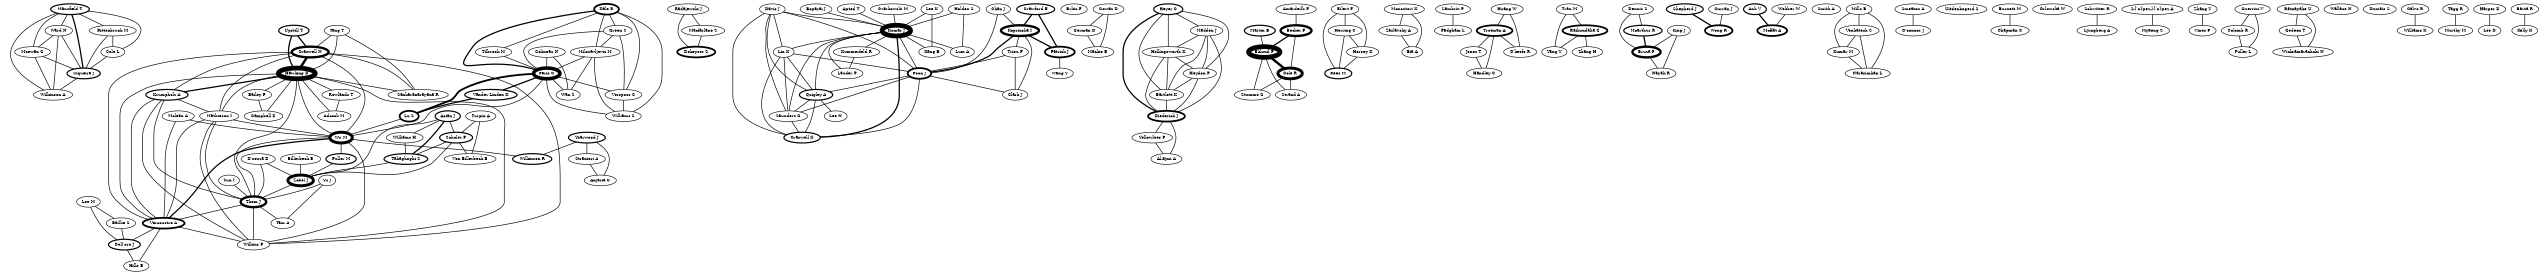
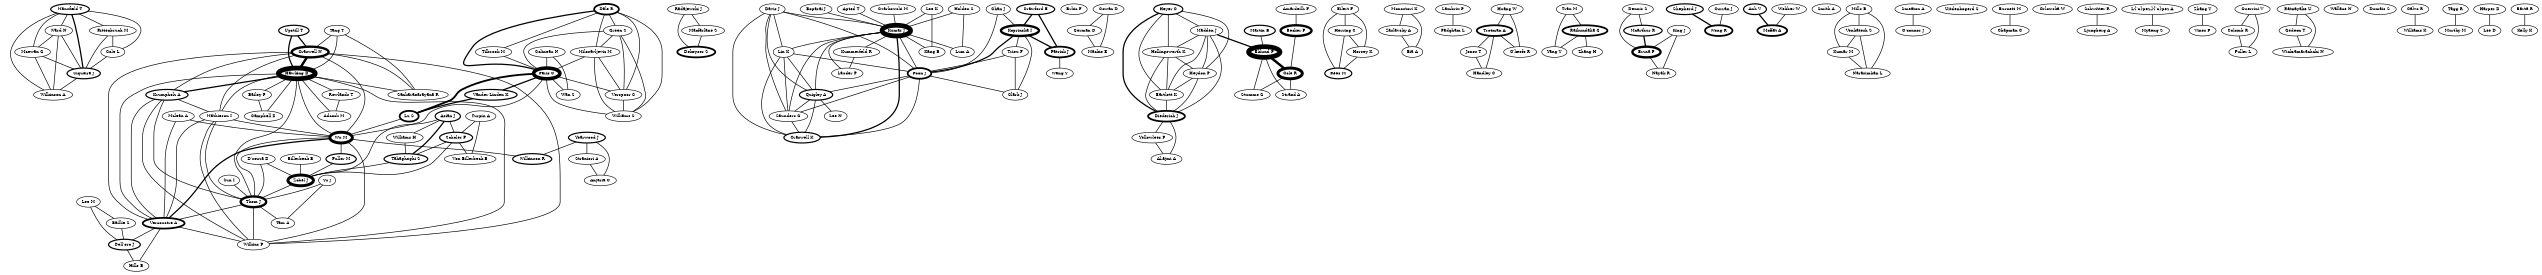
  graph {
    node [penwidth=2.0]
    edge [penwidth=2.2]
    "Mansfield T" [penwidth=4.0]
    "Ward N"
    "Mcewan G"
    "Siqueira J" [penwidth=4.0]
    "Wilkinson A"
    "Rittenbruch M"
    "Cole L"
    "Wu M" [penwidth=10.0]
    "Fuller M" [penwidth=4.0]
    "Wilkinson R" [penwidth=4.0]
    "Zobel J" [penwidth=10.0]
    "Thom J" [penwidth=8.0]
    "Dekeyser S" [penwidth=6.0]
    n14 [label="Kumar J" penwidth=16.0]
    "Czarkowski M"
    "Kummerfeld R"
    "Lauder P"
    n18 [label="Craswell K" penwidth=4.0]
    "Kang B"
    "Poon J" [penwidth=6.0]
    "Lum A"
    "Lin K"
    "Quigley A" [penwidth=4.0]
    "Saunders G"
    "Clark J"
    "Lee N"
    "Brkic F"
    "Cowan D"
    "German D"
    "Mackie E"
    "Becker P" [penwidth=8.0]
    "Eklund P" [penwidth=16.0]
    "Cole R" [penwidth=10.0]
    "Strand A"
    "Stumme G"
    "Asian J" [penwidth=4.0]
    "Williams H"
    "Tahaghoghi S" [penwidth=4.0]
    "Scholer F" [penwidth=4.0]
    "Von Billerbeck B"
    "Heyer C" [penwidth=4.0]
    "Diederich J" [penwidth=6.0]
    "Madden J"
    "Hollingsworth K"
    "Heydon P"
    "Bartlett K"
    "Yellowlees P"
    "Al-ajmi A"
    "Rees M" [penwidth=4.0]
    "Dale R" [penwidth=6.0]
    "Tilbrook M"
    "Paris C" [penwidth=12.0]
    "Green S"
    "Milosavljevic M"
    "Verspoor C"
    "Williams S"
    "Vander Linden K" [penwidth=4.0]
    "Lu S" [penwidth=6.0]
    "Wan S"
    "Vercoustre A" [penwidth=6.0]
    "Wilkins P"
    "Tam A"
    "Sun I"
    "Dell'oro J" [penwidth=4.0]
    "Hills B"
    "Martin B" [penwidth=4.0]
    "Mclean A"
    "D'souza D"
    "Hawking D" [penwidth=16.0]
    "Rowlands T"
    "Adcock M"
    "Krumpholz A" [penwidth=4.0]
    "Mathieson I"
    "Bailey P"
    "Campbell D"
    "Sankaranarayana R"
    "Monostori K"
    "Zaslavsky A"
    "Bia A"
    "Lambrix P"
    "Padgham L"
    "Boparai J"
    "Yearwood J" [penwidth=4.0]
    "Stranieri A"
    "Anjaria C"
    "Trotman A" [penwidth=6.0]
    "Jones T"
    "Handley C"
    "O'keefe R"
    "Raikundalia G" [penwidth=6.0]
    "Yang Y"
    "Zhang H"
    "Lee K"
    "Bruza P" [penwidth=8.0]
    "King J"
    "Nayak R"
    "Billerbeck B"
    "Tran M"
    "Shepherd J" [penwidth=4.0]
    "Wong R" [penwidth=6.0]
    "Turpin A"
    "Upstill T" [penwidth=4.0]
    "Craswell N" [penwidth=8.0]
    "Curran J"
    "Radajewski J"
    "Macfarlane S"
    "Koprinska I" [penwidth=8.0]
    "Trieu F"
    "Patrick J" [penwidth=6.0]
    "Wang Y"
    "Chan J"
    "Anh V" [penwidth=4.0]
    "Moffat A" [penwidth=6.0]
    "Smith A"
    "Mills B"
    "Venkatesh S"
    "Kumar M"
    "Narasimhan L"
    "Smeaton A"
    "O'connor J"
    "Colineau N"
    "Uitdenbogerd S"
    "Huang W"
    "Webber W"
    "Dennis S"
    "Mcarthur R" [penwidth=4.0]
    "Holden S"
    "Davis J"
    "Crawford E" [penwidth=4.0]
    "Yu J"
    "Burnett M"
    "Chapman C"
    "Apted T"
    "Orlowska W"
    "Schwitter R"
    "Ljungberg A"
    "L{\'o}pez-l{\'o}pez A"
    "Myaeng S"
    "Zhang Y"
    "Vines P"
    "Lee M"
    "Baillie S"
    "Guerrini V"
    "Colomb R"
    n145 [label="Fuller L"]
    "Ratnayake U"
    "Gedeon T"
    "Wickramarachchi N"
    "Tang T"
    "Wallace N"
    "Amardeilh F"
    "Dumais S"
    "Calvo R"
    "Williams K"
    "Tagg R"
    "Murthy M"
    "Harper D"
    "Lee D"
    "Eilert F"
    "Herring C"
    "Horsey K"
    "Barta R"
    "Kelly K"
    "Mansfield T" -- "Ward N"
    "Mansfield T" -- "Mcewan G"
    "Mansfield T" -- "Siqueira J" [penwidth=4.2]
    "Mansfield T" -- "Wilkinson A"
    "Mansfield T" -- "Rittenbruch M"
    "Mansfield T" -- "Cole L"
    "Ward N" -- "Mcewan G"
    "Ward N" -- "Siqueira J"
    "Ward N" -- "Wilkinson A"
    "Mcewan G" -- "Siqueira J"
    "Mcewan G" -- "Wilkinson A"
    "Siqueira J" -- "Wilkinson A"
    "Rittenbruch M" -- "Siqueira J"
    "Rittenbruch M" -- "Cole L"
    "Cole L" -- "Siqueira J"
    "Wu M" -- "Fuller M"
    "Wu M" -- "Wilkinson R"
    "Fuller M" -- "Zobel J"
    "Zobel J" -- "Thom J"
    "Thom J" -- "Wu M"
    "Thom J" -- "Vercoustre A"
    "Thom J" -- "Wilkins P"
    "Thom J" -- "Tam A"
    n14 -- "Kummerfeld R"
    n14 -- "Lauder P"
    n14 -- n18 [penwidth=4.2]
    n14 -- "Kang B"
    n14 -- "Poon J"
    n14 -- "Lum A"
    n14 -- "Lin K"
    n14 -- "Quigley A"
    n14 -- "Saunders G"
    "Czarkowski M" -- n14
    "Kummerfeld R" -- "Lauder P"
    "Poon J" -- n18
    "Poon J" -- "Quigley A"
    "Poon J" -- "Saunders G"
    "Poon J" -- "Clark J"
    "Lin K" -- n18
    "Lin K" -- "Poon J"
    "Lin K" -- "Quigley A"
    "Lin K" -- "Saunders G"
    "Quigley A" -- n18
    "Quigley A" -- "Saunders G"
    "Quigley A" -- "Lee N"
    "Saunders G" -- n18
    "Cowan D" -- "German D"
    "Cowan D" -- "Mackie E"
    "German D" -- "Mackie E"
-   "Becker P" -- "Eklund P" [penwidth=4.2]
+   "Madden J" -- "Eklund P" [penwidth=4.2]
    "Becker P" -- "Cole R"
    "Eklund P" -- "Cole R" [penwidth=8.2]
    "Eklund P" -- "Strand A"
    "Eklund P" -- "Stumme G"
    "Cole R" -- "Strand A"
    "Cole R" -- "Stumme G"
    "Asian J" -- "Zobel J"
    "Asian J" -- "Williams H"
    "Asian J" -- "Tahaghoghi S" [penwidth=4.2]
    "Asian J" -- "Scholer F"
    "Williams H" -- "Tahaghoghi S"
    "Tahaghoghi S" -- "Zobel J"
    "Scholer F" -- "Zobel J"
    "Scholer F" -- "Tahaghoghi S"
    "Scholer F" -- "Von Billerbeck B"
    "Heyer C" -- "Diederich J" [penwidth=4.2]
    "Heyer C" -- "Madden J"
    "Heyer C" -- "Hollingsworth K"
    "Heyer C" -- "Heydon P"
    "Heyer C" -- "Bartlett K"
    "Diederich J" -- "Yellowlees P"
    "Diederich J" -- "Al-ajmi A"
    "Madden J" -- "Diederich J"
    "Madden J" -- "Hollingsworth K"
    "Madden J" -- "Heydon P"
    "Madden J" -- "Bartlett K"
    "Hollingsworth K" -- "Diederich J"
    "Hollingsworth K" -- "Heydon P"
    "Hollingsworth K" -- "Bartlett K"
    "Heydon P" -- "Diederich J"
    "Heydon P" -- "Bartlett K"
    "Bartlett K" -- "Diederich J"
    "Yellowlees P" -- "Al-ajmi A"
    "Dale R" -- "Tilbrook M"
    "Dale R" -- "Paris C" [penwidth=4.2]
    "Dale R" -- "Green S"
    "Dale R" -- "Milosavljevic M"
    "Dale R" -- "Verspoor C"
    "Dale R" -- "Williams S"
    "Tilbrook M" -- "Paris C"
    "Paris C" -- "Wu M"
    "Paris C" -- "Verspoor C"
    "Paris C" -- "Williams S"
    "Paris C" -- "Vander Linden K" [penwidth=4.2]
    "Paris C" -- "Lu S" [penwidth=6.2]
    "Paris C" -- "Wan S"
    "Green S" -- "Paris C"
    "Green S" -- "Milosavljevic M"
    "Green S" -- "Verspoor C"
+   "Green S" -- "Williams S"
    "Milosavljevic M" -- "Paris C"
-   "Milosavljevic M" -- "Wan S"
+   "Milosavljevic M" -- "Verspoor C"
    "Milosavljevic M" -- "Williams S"
    "Verspoor C" -- "Williams S"
    "Vander Linden K" -- "Lu S" [penwidth=4.2]
    "Lu S" -- "Wu M"
    "Vercoustre A" -- "Wu M" [penwidth=4.2]
    "Vercoustre A" -- "Wilkins P"
    "Vercoustre A" -- "Dell'oro J"
    "Vercoustre A" -- "Hills B"
    "Wilkins P" -- "Wu M"
    "Sun I" -- "Thom J"
    "Dell'oro J" -- "Hills B"
    "Martin B" -- "Eklund P"
    "Mclean A" -- "Wu M"
    "Mclean A" -- "Vercoustre A"
    "D'souza D" -- "Zobel J"
    "D'souza D" -- "Thom J"
    "Hawking D" -- "Wu M"
    "Hawking D" -- "Thom J"
    "Hawking D" -- "Vercoustre A"
    "Hawking D" -- "Wilkins P"
    "Hawking D" -- "Rowlands T"
    "Hawking D" -- "Adcock M"
    "Hawking D" -- "Krumpholz A" [penwidth=4.2]
    "Hawking D" -- "Mathieson I"
    "Hawking D" -- "Bailey P"
    "Hawking D" -- "Campbell D"
    "Hawking D" -- "Sankaranarayana R"
    "Rowlands T" -- "Adcock M"
    "Krumpholz A" -- "Thom J"
    "Krumpholz A" -- "Vercoustre A"
    "Krumpholz A" -- "Wilkins P"
    "Krumpholz A" -- "Mathieson I"
    "Mathieson I" -- "Wu M"
    "Mathieson I" -- "Thom J"
    "Mathieson I" -- "Vercoustre A"
    "Mathieson I" -- "Wilkins P"
    "Bailey P" -- "Campbell D"
    "Monostori K" -- "Zaslavsky A"
    "Monostori K" -- "Bia A"
    "Zaslavsky A" -- "Bia A"
    "Lambrix P" -- "Padgham L"
    "Boparai J" -- n14
    "Yearwood J" -- "Wilkinson R"
    "Yearwood J" -- "Stranieri A"
    "Yearwood J" -- "Anjaria C"
    "Stranieri A" -- "Anjaria C"
    "Trotman A" -- "Jones T"
    "Trotman A" -- "Handley C"
    "Trotman A" -- "O'keefe R"
    "Jones T" -- "Handley C"
    "Raikundalia G" -- "Yang Y"
    "Raikundalia G" -- "Zhang H"
    "Lee K" -- n14
    "Lee K" -- "Kang B"
    "Bruza P" -- "Nayak R"
    "King J" -- "Bruza P"
    "King J" -- "Nayak R"
    "Billerbeck B" -- "Zobel J"
    "Tran M" -- "Raikundalia G"
    "Tran M" -- "Yang Y"
    "Shepherd J" -- "Wong R" [penwidth=4.2]
    "Turpin A" -- "Scholer F"
    "Turpin A" -- "Von Billerbeck B"
    "Upstill T" -- "Hawking D" [penwidth=4.2]
    "Upstill T" -- "Craswell N" [penwidth=4.2]
    "Craswell N" -- "Wu M"
    "Craswell N" -- "Vercoustre A"
    "Craswell N" -- "Wilkins P"
    "Craswell N" -- "Hawking D" [penwidth=8.2]
    "Craswell N" -- "Krumpholz A"
    "Craswell N" -- "Mathieson I"
    "Craswell N" -- "Sankaranarayana R"
    "Curran J" -- "Wong R"
    "Radajewski J" -- "Dekeyser S"
    "Radajewski J" -- "Macfarlane S"
    "Macfarlane S" -- "Dekeyser S"
    "Koprinska I" -- "Poon J" [penwidth=4.2]
    "Koprinska I" -- "Clark J"
    "Koprinska I" -- "Trieu F"
    "Koprinska I" -- "Patrick J" [penwidth=4.2]
    "Trieu F" -- "Poon J"
    "Trieu F" -- "Clark J"
    "Patrick J" -- "Wang Y"
    "Chan J" -- "Poon J"
    "Chan J" -- "Koprinska I"
    "Anh V" -- "Moffat A" [penwidth=4.2]
    "Mills B" -- "Venkatesh S"
    "Mills B" -- "Kumar M"
    "Mills B" -- "Narasimhan L"
    "Venkatesh S" -- "Kumar M"
    "Venkatesh S" -- "Narasimhan L"
    "Kumar M" -- "Narasimhan L"
    "Smeaton A" -- "O'connor J"
    "Colineau N" -- "Paris C"
    "Colineau N" -- "Wan S"
    "Huang W" -- "Trotman A"
    "Huang W" -- "O'keefe R"
    "Webber W" -- "Moffat A"
    "Dennis S" -- "Bruza P"
    "Dennis S" -- "Mcarthur R"
    "Mcarthur R" -- "Bruza P" [penwidth=4.2]
    "Holden S" -- n14
    "Holden S" -- "Lum A"
    "Davis J" -- n14
    "Davis J" -- n18
    "Davis J" -- "Poon J"
    "Davis J" -- "Lin K"
    "Davis J" -- "Quigley A"
    "Davis J" -- "Saunders G"
    "Crawford E" -- "Koprinska I" [penwidth=4.2]
    "Crawford E" -- "Patrick J" [penwidth=4.2]
    "Yu J" -- "Thom J"
    "Yu J" -- "Tam A"
    "Burnett M" -- "Chapman C"
    "Apted T" -- n14
    "Schwitter R" -- "Ljungberg A"
    "L{\'o}pez-l{\'o}pez A" -- "Myaeng S"
    "Zhang Y" -- "Vines P"
    "Lee M" -- "Dell'oro J"
    "Lee M" -- "Baillie S"
    "Baillie S" -- "Dell'oro J"
    "Guerrini V" -- "Colomb R"
    "Guerrini V" -- n145
    "Colomb R" -- n145
    "Ratnayake U" -- "Gedeon T"
    "Ratnayake U" -- "Wickramarachchi N"
    "Gedeon T" -- "Wickramarachchi N"
    "Tang T" -- "Hawking D"
    "Tang T" -- "Sankaranarayana R"
    "Tang T" -- "Craswell N"
    "Amardeilh F" -- "Becker P"
    "Calvo R" -- "Williams K"
    "Tagg R" -- "Murthy M"
    "Harper D" -- "Lee D"
    "Eilert F" -- "Rees M"
    "Eilert F" -- "Herring C"
    "Eilert F" -- "Horsey K"
    "Herring C" -- "Rees M"
    "Herring C" -- "Horsey K"
    "Horsey K" -- "Rees M"
    "Barta R" -- "Kelly K"
  }
